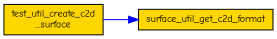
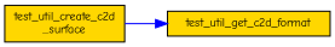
  digraph {
    rankdir=LR
    fontname="Comic Neue"
    node [color=black fillcolor=gold fontname="Comic Neue" fontsize=10 shape=record style=filled]
    n1 [fontcolor=black height=0.2 label="test_util_create_c2d\l_surface" width=0.4]
-   n2 [height=0.2 label=surface_util_get_c2d_format width=0.4]
+   n2 [height=0.2 label=test_util_get_c2d_format width=0.4]
    n1 -> n2 [color=blue fontname="Comic Neue" fontsize=10 labelfontname=Helvetica labelfontsize=10 style=solid]
  }
